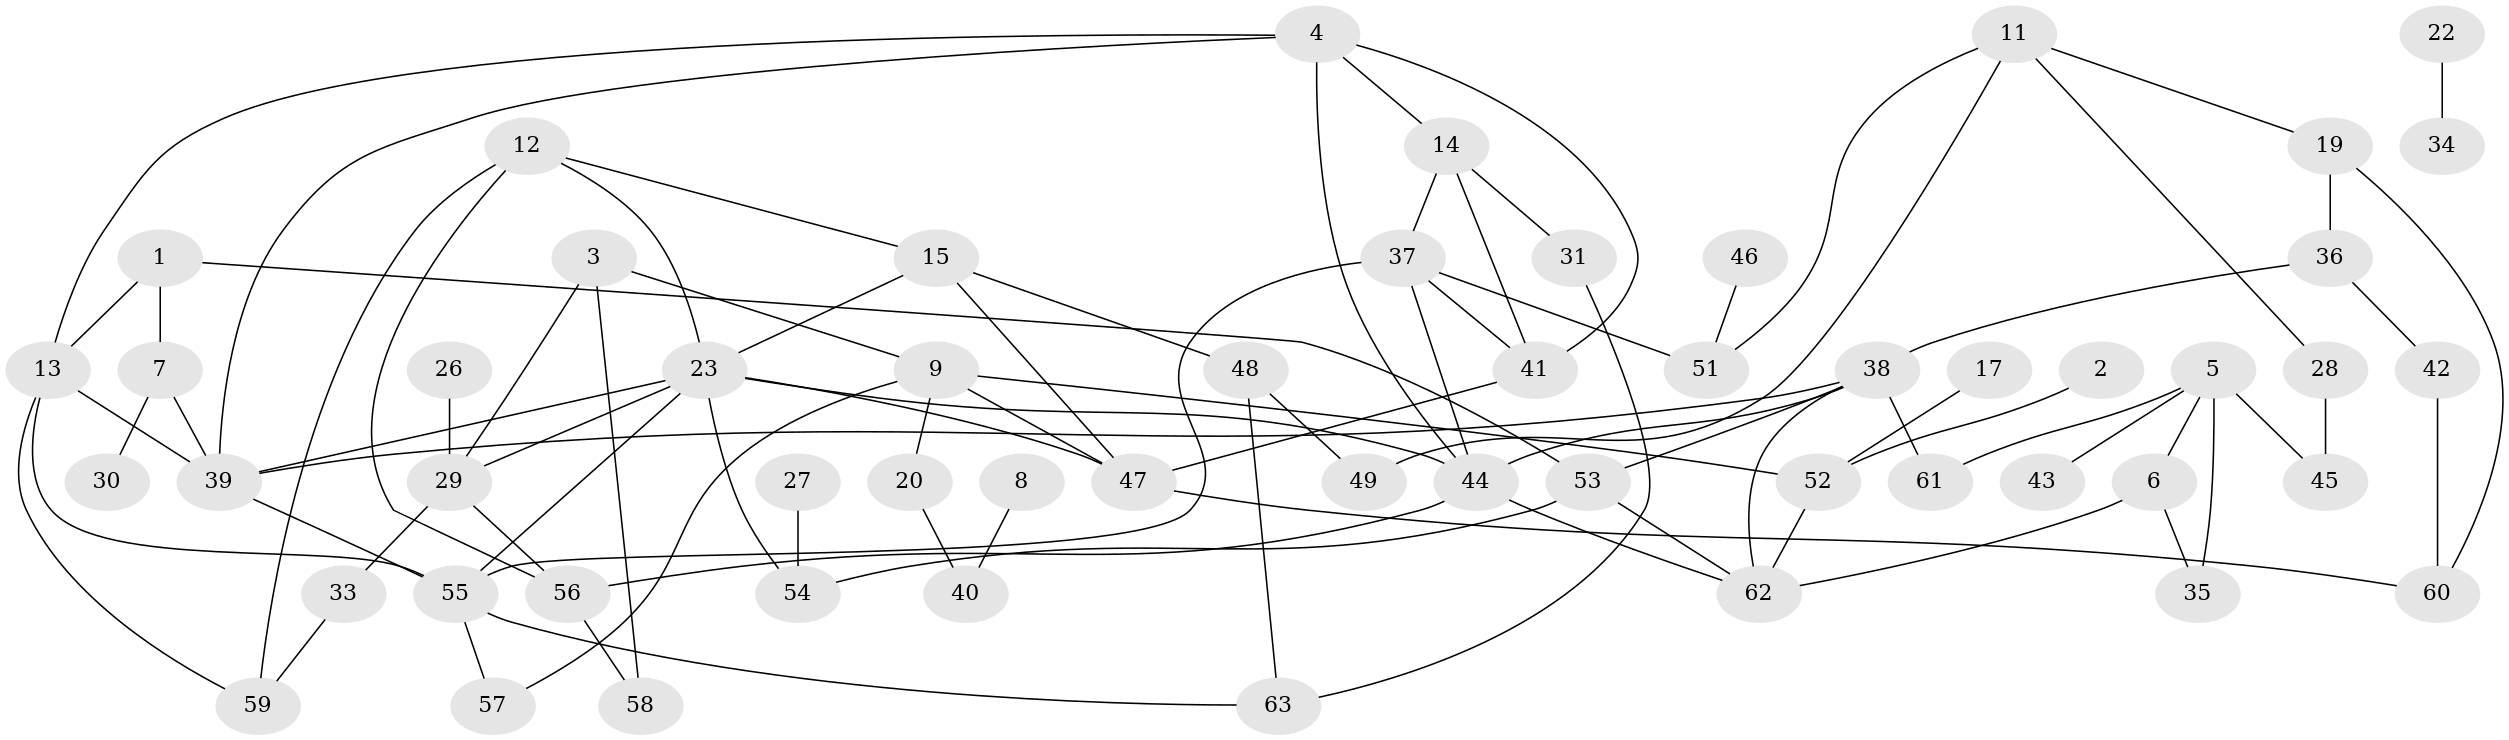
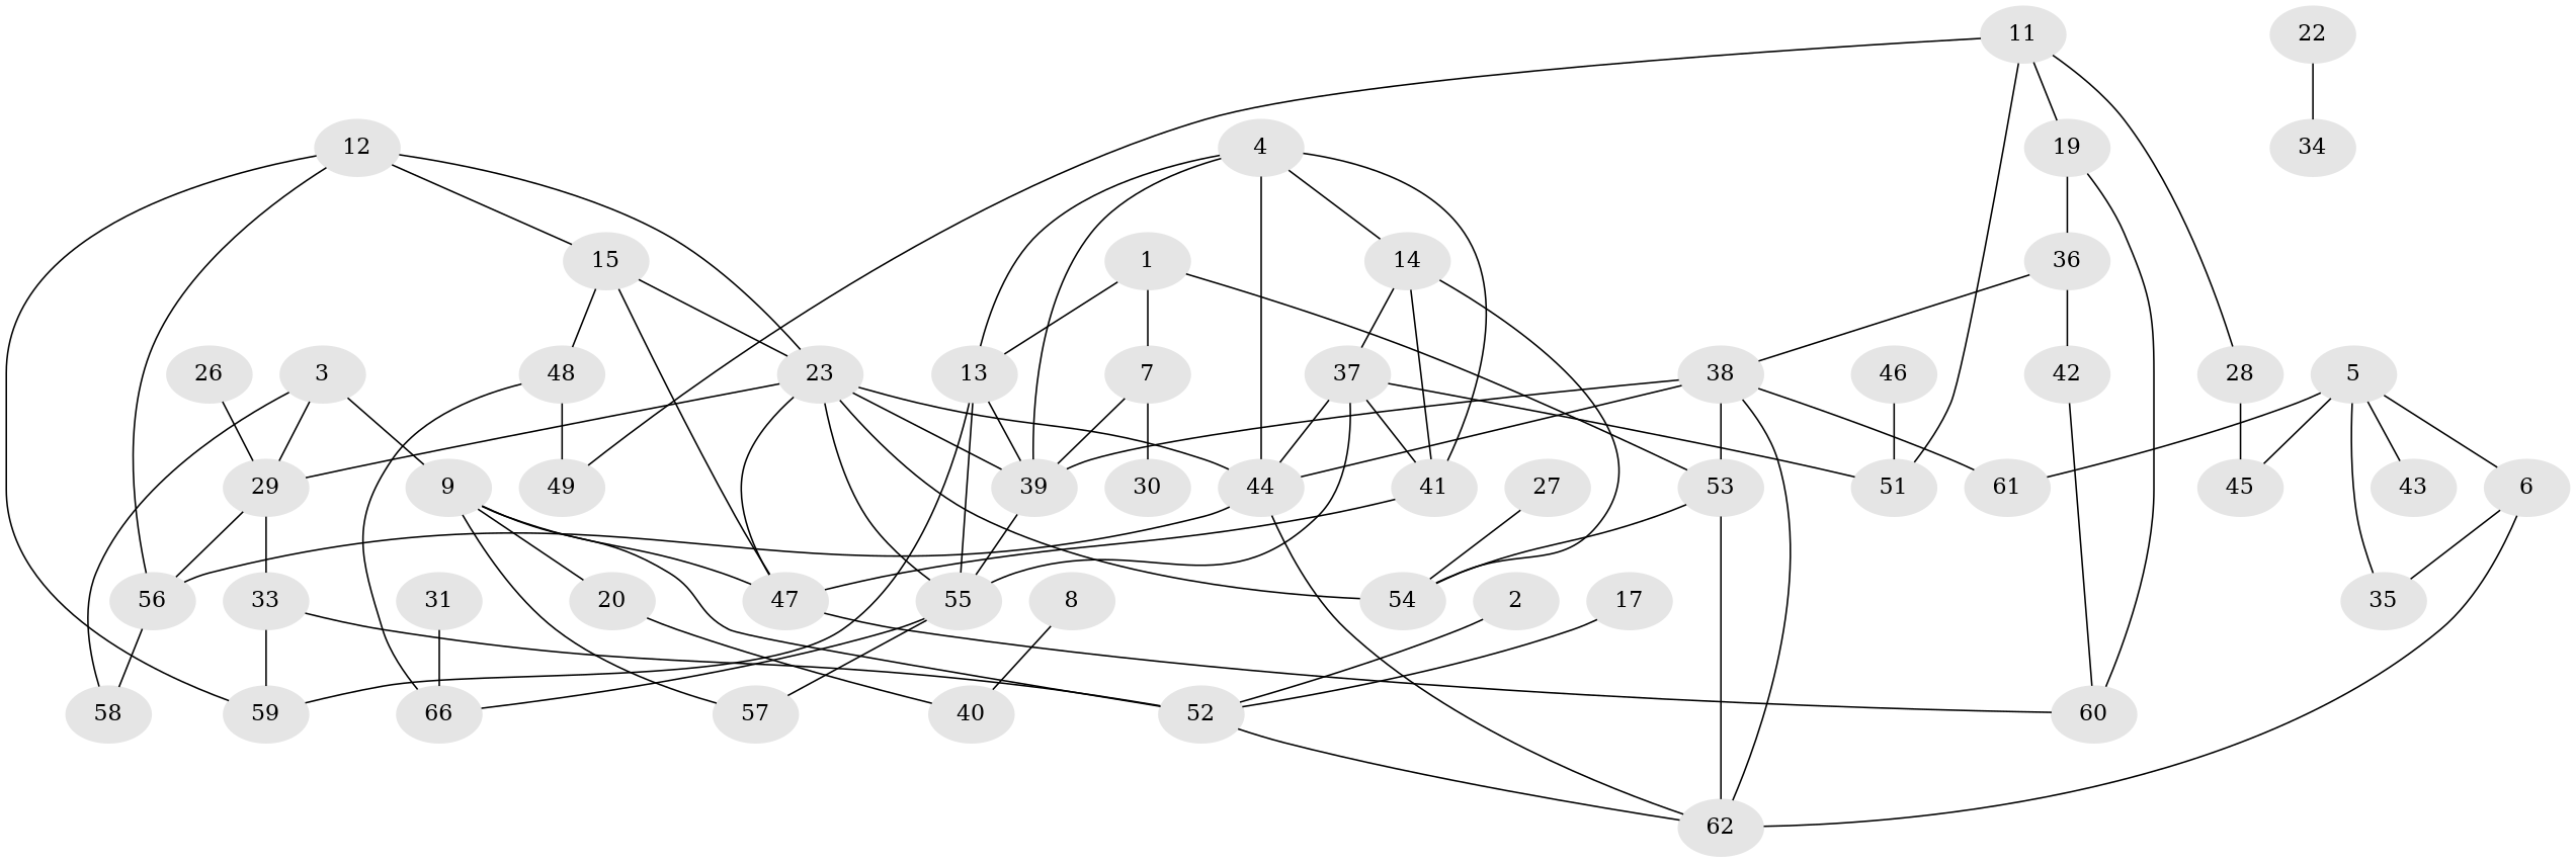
  graph {
    node [color=gray90 style=filled]
    edge [weight=1.0]
    1
    7
    13
    53
    39
    30
    59
    55
    62
    54
    2
    52
    3
    9
    29
    58
    20
    47
    57
    56
    33
    4
    14
    41
    44
    31
    37
    5
    6
    35
    43
    45
    61
    8
    40
    60
    11
    19
    28
    49
    51
    36
    12
    15
    23
    48
-   63
+   63 [label=66]
    17
    38
    42
    22
    34
    26
    27
    46
    1 -- 7
    1 -- 13
    1 -- 53
    7 -- 39
    7 -- 30
    13 -- 39
    13 -- 59
    13 -- 55
    53 -- 62
    53 -- 54
    39 -- 55
    55 -- 57
    55 -- 63
    2 -- 52
    52 -- 62
    3 -- 9
    3 -- 29
    3 -- 58
    9 -- 52 [weight=2.0]
    9 -- 20
    9 -- 47
    9 -- 57
    29 -- 56
    29 -- 33
    20 -- 40
    47 -- 60
    56 -- 58
    33 -- 59
+   33 -- 52
    4 -- 13
    4 -- 39
    4 -- 14
    4 -- 41
    4 -- 44
    14 -- 41
-   14 -- 31
+   14 -- 54
    14 -- 37
    41 -- 47
    44 -- 62
    44 -- 56
    31 -- 63
    37 -- 55
    37 -- 41
    37 -- 44
    37 -- 51 [weight=2.0]
    5 -- 6
    5 -- 35
    5 -- 43
    5 -- 45
    5 -- 61
    6 -- 62
    6 -- 35
    8 -- 40
    11 -- 19
    11 -- 28
    11 -- 49
    11 -- 51
    19 -- 60
    19 -- 36
    28 -- 45 [weight=2.0]
    36 -- 38
    36 -- 42
    12 -- 59
    12 -- 56
    12 -- 15
    12 -- 23
    15 -- 47
    15 -- 23
    15 -- 48
    23 -- 39
    23 -- 55
    23 -- 54
    23 -- 29
    23 -- 47
    23 -- 44
    48 -- 49
    48 -- 63
    17 -- 52
    38 -- 53
    38 -- 39 [weight=2.0]
    38 -- 62
    38 -- 44
    38 -- 61
    42 -- 60
    22 -- 34
    26 -- 29
    27 -- 54
    46 -- 51
  }
